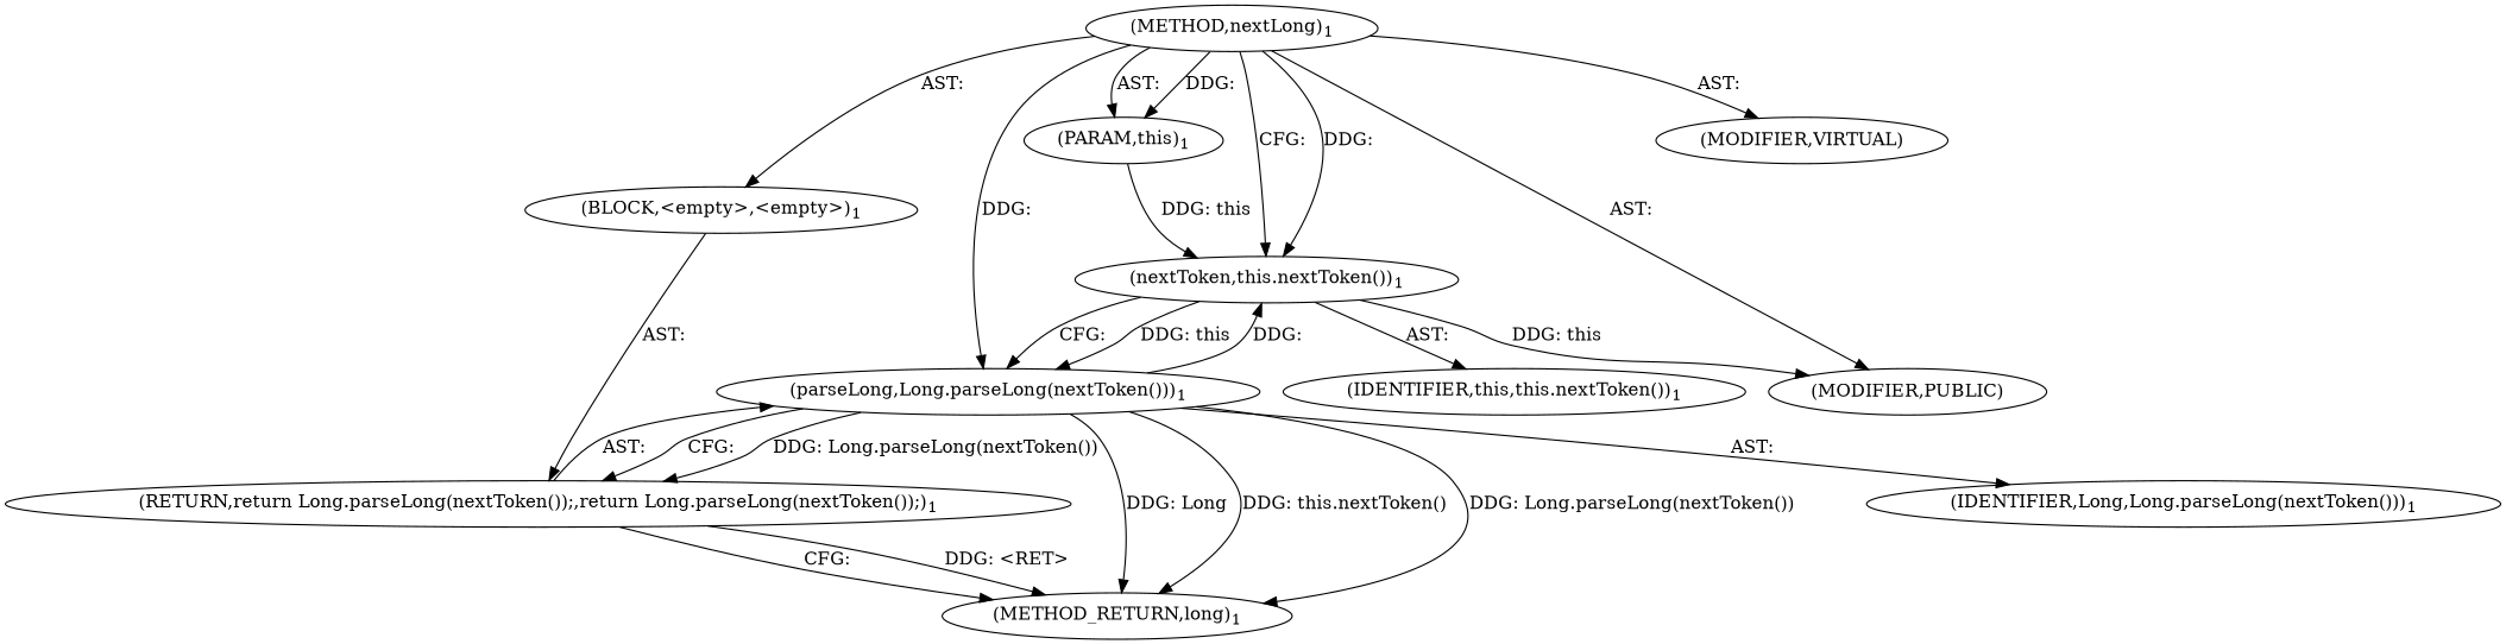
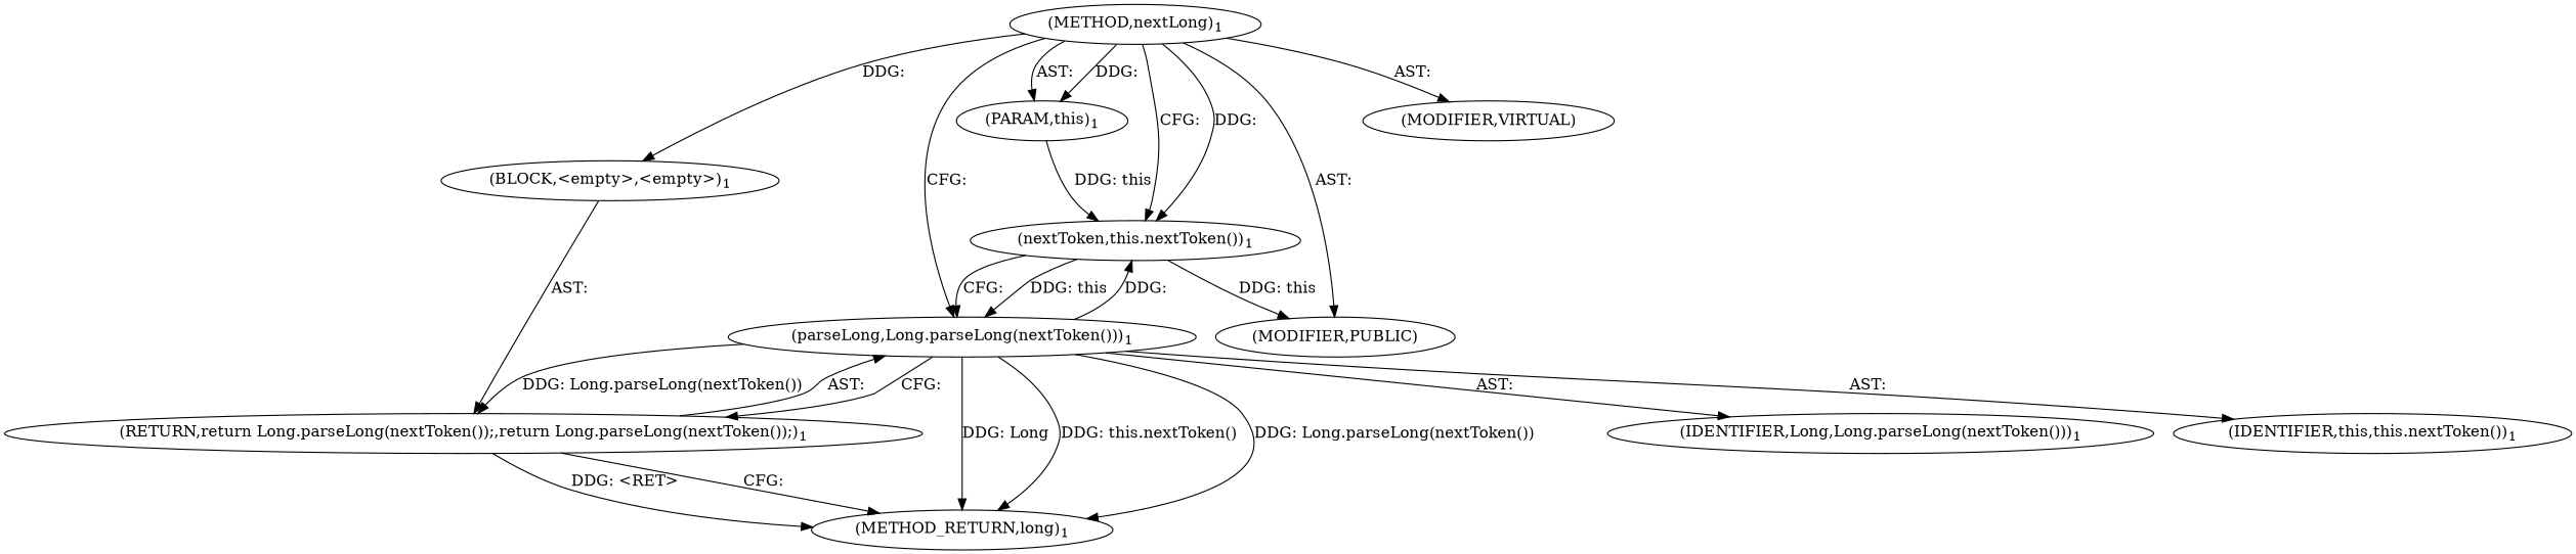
  digraph {
    n1 [label=<(METHOD,nextLong)<SUB>1</SUB>>]
    n2 [label=<(PARAM,this)<SUB>1</SUB>>]
    n3 [label=<(BLOCK,&lt;empty&gt;,&lt;empty&gt;)<SUB>1</SUB>>]
    n4 [label=<(parseLong,Long.parseLong(nextToken()))<SUB>1</SUB>>]
    n5 [label=<(nextToken,this.nextToken())<SUB>1</SUB>>]
    n6 [label=<(MODIFIER,PUBLIC)>]
    n7 [label=<(MODIFIER,VIRTUAL)>]
    n8 [label=<(RETURN,return Long.parseLong(nextToken());,return Long.parseLong(nextToken());)<SUB>1</SUB>>]
    n9 [label=<(METHOD_RETURN,long)<SUB>1</SUB>>]
    n10 [label=<(IDENTIFIER,Long,Long.parseLong(nextToken()))<SUB>1</SUB>>]
    n11 [label=<(IDENTIFIER,this,this.nextToken())<SUB>1</SUB>>]
    n1 -> n2 [label="AST: "]
    n1 -> n2 [label="DDG: "]
-   n1 -> n3 [label="AST: "]
-   n1 -> n4 [label="DDG: "]
+   n1 -> n3 [label="DDG: "]
+   n1 -> n4 [label="CFG: "]
    n1 -> n5 [label="CFG: "]
    n1 -> n5 [label="DDG: "]
    n1 -> n6 [label="AST: "]
    n1 -> n7 [label="AST: "]
    n2 -> n5 [label="DDG: this"]
    n3 -> n8 [label="AST: "]
    n4 -> n5 [label="DDG: "]
    n4 -> n8 [label="CFG: "]
    n4 -> n8 [label="DDG: Long.parseLong(nextToken())"]
    n4 -> n9 [label="DDG: Long"]
    n4 -> n9 [label="DDG: this.nextToken()"]
    n4 -> n9 [label="DDG: Long.parseLong(nextToken())"]
    n4 -> n10 [label="AST: "]
    n5 -> n4 [label="CFG: "]
    n5 -> n4 [label="DDG: this"]
    n5 -> n6 [label="DDG: this"]
-   n5 -> n11 [label="AST: "]
+   n4 -> n11 [label="AST: "]
    n8 -> n4 [label="AST: "]
    n8 -> n9 [label="CFG: "]
    n8 -> n9 [label="DDG: &lt;RET&gt;"]
  }
